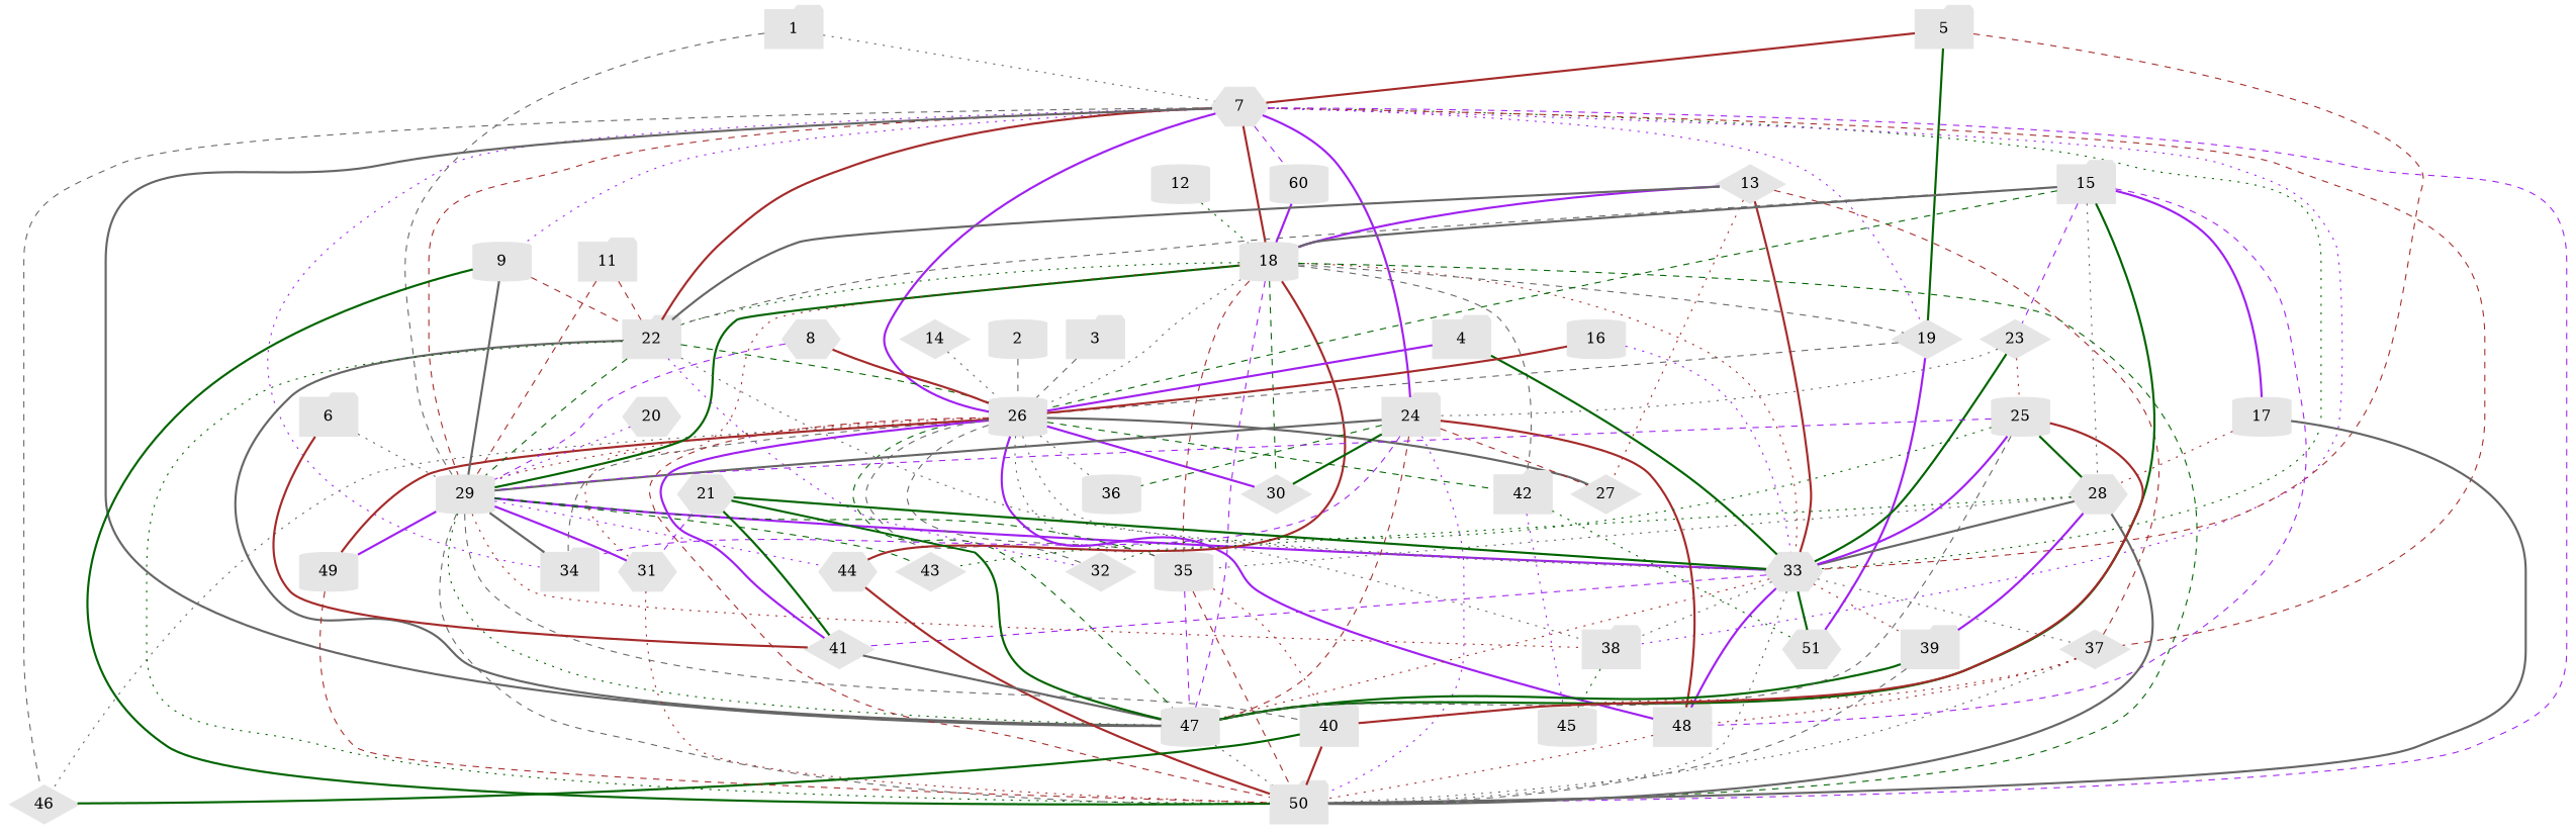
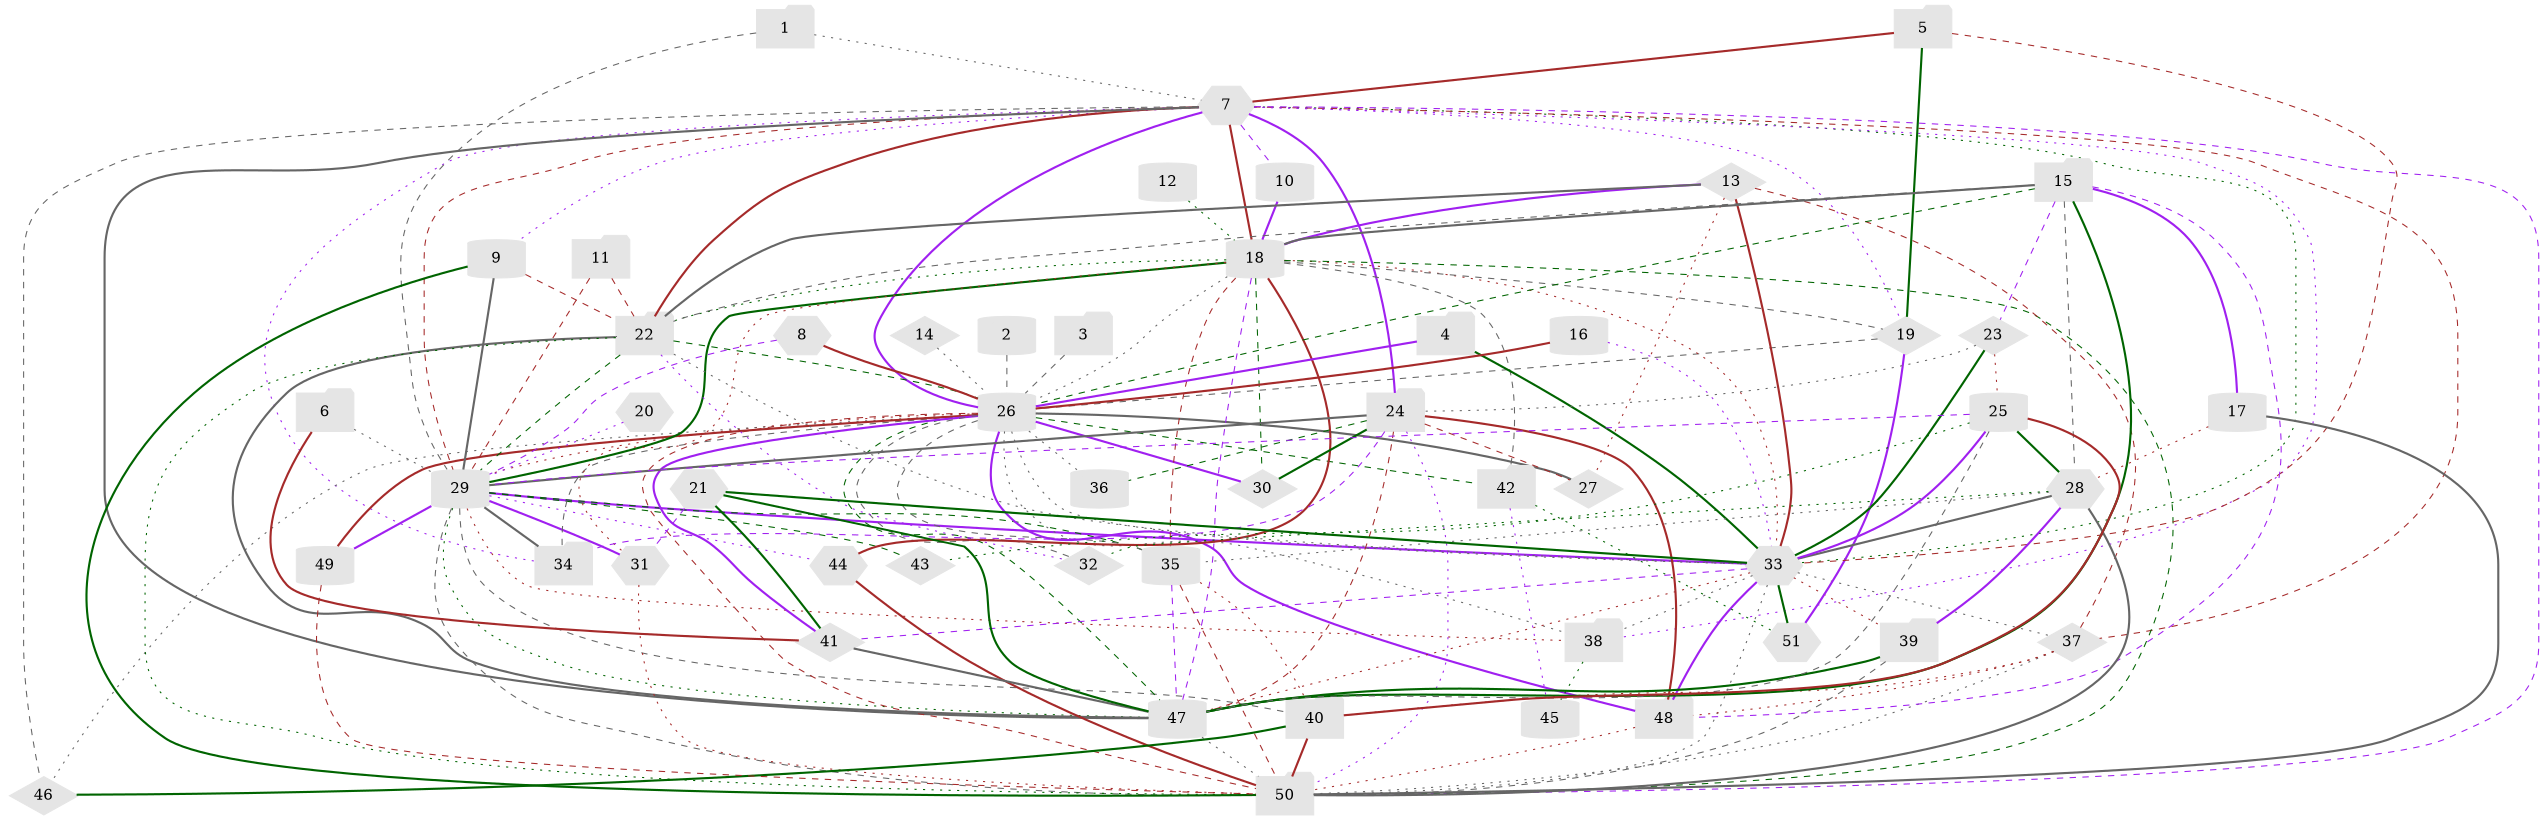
  graph {
    node [color=gray90 shape=folder style=filled]
    edge [color=gray40 style=bold weight=1.0]
    7 [shape=hexagon]
    1
    29 [shape=cylinder]
    26 [shape=cylinder]
    33 [shape=hexagon]
    19 [shape=diamond]
    9 [shape=cylinder]
-   10 [shape=cylinder label=60]
+   10 [shape=cylinder]
    18 [shape=cylinder]
    22
    24
    34
    37 [shape=diamond]
    38
    46 [shape=diamond]
    47 [shape=cylinder]
    50
    31 [shape=hexagon]
    35 [shape=cylinder]
    44 [shape=hexagon]
    40
    43 [shape=diamond]
    49 [shape=cylinder]
    2 [shape=cylinder]
    41 [shape=diamond]
    27 [shape=diamond]
    48
    30 [shape=diamond]
    42
    32 [shape=diamond]
    36 [shape=cylinder]
    3
    4
    51 [shape=hexagon]
    39
    5
    6
    45 [shape=cylinder]
    8 [shape=hexagon]
    11
    12 [shape=cylinder]
    13 [shape=diamond]
    14 [shape=diamond]
    15
    17 [shape=cylinder]
    23 [shape=diamond]
    28 [shape=hexagon]
    25 [shape=cylinder]
    16 [shape=cylinder]
    20 [shape=hexagon]
    21 [shape=hexagon]
    7 -- 29 [color=brown style=dashed weight=2.0]
    7 -- 26 [color=purple weight=2.0]
    7 -- 33 [color=darkgreen style=dotted weight=4.0]
    7 -- 19 [color=purple style=dotted]
    7 -- 9 [color=purple style=dotted]
    7 -- 10 [color=purple style=dashed]
    7 -- 18 [color=brown weight=2.0]
    7 -- 22 [color=brown weight=3.0]
    7 -- 24 [color=purple]
    7 -- 34 [color=purple style=dotted]
    7 -- 37 [color=brown style=dashed]
    7 -- 38 [color=purple style=dotted]
    7 -- 46 [style=dashed weight=2.0]
    7 -- 47 [weight=3.0]
    7 -- 50 [color=purple style=dashed weight=4.0]
    1 -- 7 [style=dotted]
    1 -- 29 [style=dashed]
    29 -- 33 [color=purple weight=2.0]
    29 -- 34
    29 -- 38 [color=brown style=dotted]
    29 -- 47 [color=darkgreen style=dotted]
    29 -- 50 [style=dashed weight=3.0]
    29 -- 31 [color=purple weight=2.0]
    29 -- 35 [color=darkgreen style=dashed]
    29 -- 44 [color=purple style=dotted]
    29 -- 40 [style=dashed]
    29 -- 43 [color=darkgreen style=dashed]
    29 -- 49 [color=purple]
    26 -- 29 [color=brown style=dotted]
    26 -- 33 [style=dotted weight=2.0]
    26 -- 34 [style=dashed]
    26 -- 38 [style=dotted]
    26 -- 46 [style=dotted]
    26 -- 47 [color=darkgreen style=dashed weight=2.0]
    26 -- 50 [color=brown style=dashed weight=2.0]
    26 -- 35 [style=dashed]
    26 -- 49 [color=brown]
    26 -- 41 [color=purple]
    26 -- 27
    26 -- 48 [color=purple]
    26 -- 30 [color=purple]
    26 -- 42 [color=darkgreen style=dashed]
    26 -- 32 [style=dashed]
    26 -- 36 [style=dotted]
    33 -- 37 [style=dotted]
    33 -- 38 [style=dotted]
    33 -- 47 [color=brown style=dotted weight=3.0]
    33 -- 50 [style=dotted weight=2.0]
    33 -- 41 [color=purple style=dashed weight=2.0]
    33 -- 48 [color=purple]
    33 -- 51 [color=darkgreen]
    33 -- 39 [color=brown style=dotted weight=2.0]
    19 -- 26 [style=dashed]
    19 -- 51 [color=purple]
    9 -- 29
    9 -- 22 [color=brown style=dashed]
    9 -- 50 [color=darkgreen]
    10 -- 18 [color=purple]
    18 -- 29 [color=darkgreen]
    18 -- 26 [style=dotted]
    18 -- 33 [color=brown style=dotted weight=4.0]
    18 -- 19 [style=dashed]
    18 -- 22 [color=darkgreen style=dotted]
    18 -- 47 [color=purple style=dashed]
    18 -- 50 [color=darkgreen style=dashed]
    18 -- 31 [color=brown style=dotted]
    18 -- 35 [color=brown style=dashed]
    18 -- 44 [color=brown]
    18 -- 30 [color=darkgreen style=dashed]
    18 -- 42 [style=dashed]
    22 -- 29 [color=darkgreen style=dashed]
    22 -- 26 [color=darkgreen style=dashed]
    22 -- 33 [style=dotted weight=2.0]
    22 -- 47
    22 -- 50 [color=darkgreen style=dotted weight=2.0]
    22 -- 32 [color=purple style=dotted]
    24 -- 29
    24 -- 34 [color=purple style=dashed]
    24 -- 47 [color=brown style=dashed]
    24 -- 50 [color=purple style=dotted]
    24 -- 27 [color=brown style=dashed]
    24 -- 48 [color=brown]
    24 -- 30 [color=darkgreen]
    24 -- 36 [color=darkgreen style=dashed]
    37 -- 50 [style=dotted]
    37 -- 40 [color=brown style=dotted]
    37 -- 48 [color=brown style=dotted]
    38 -- 45 [color=darkgreen style=dotted]
    47 -- 50 [style=dotted weight=2.0]
    31 -- 50 [color=brown style=dotted]
    35 -- 47 [color=purple style=dashed]
    35 -- 50 [color=brown style=dashed]
    35 -- 40 [color=brown style=dotted]
    44 -- 50 [color=brown]
    40 -- 46 [color=darkgreen]
    40 -- 50 [color=brown]
    49 -- 50 [color=brown style=dashed]
    2 -- 26 [style=dashed]
    41 -- 47
    48 -- 50 [color=brown style=dotted]
    42 -- 51 [color=darkgreen style=dotted]
    42 -- 45 [color=purple style=dotted]
    3 -- 26 [style=dashed]
    4 -- 26 [color=purple]
    4 -- 33 [color=darkgreen]
    39 -- 47 [color=darkgreen]
    39 -- 50 [style=dashed]
    5 -- 7 [color=brown]
    5 -- 33 [color=brown style=dashed]
    5 -- 19 [color=darkgreen]
    6 -- 29 [style=dotted]
    6 -- 41 [color=brown]
    8 -- 29 [color=purple style=dashed]
    8 -- 26 [color=brown]
    11 -- 29 [color=brown style=dashed]
    11 -- 22 [color=brown style=dashed]
    12 -- 18 [color=darkgreen style=dotted]
    13 -- 33 [color=brown weight=2.0]
    13 -- 18 [color=purple]
    13 -- 22
    13 -- 37 [color=brown style=dashed]
    13 -- 27 [color=brown style=dotted]
    14 -- 26 [style=dotted]
    15 -- 26 [color=darkgreen style=dashed]
    15 -- 18
    15 -- 22 [style=dashed]
    15 -- 47 [color=darkgreen]
    15 -- 48 [color=purple style=dashed]
    15 -- 17 [color=purple]
    15 -- 23 [color=purple style=dashed]
-   15 -- 28 [style=dotted]
+   15 -- 28 [style=dashed]
    17 -- 50
    17 -- 28 [color=brown style=dotted]
    23 -- 33 [color=darkgreen]
    23 -- 24 [style=dotted]
    23 -- 25 [color=brown style=dotted]
    28 -- 33
    28 -- 50
    28 -- 35 [style=dotted]
    28 -- 32 [color=darkgreen style=dotted]
    28 -- 39 [color=purple]
    25 -- 29 [color=purple style=dashed weight=2.0]
    25 -- 33 [color=purple]
    25 -- 47 [style=dashed]
    25 -- 40 [color=brown]
    25 -- 43 [color=darkgreen style=dotted]
    25 -- 28 [color=darkgreen]
    16 -- 26 [color=brown]
    16 -- 33 [color=purple style=dotted]
    20 -- 29 [color=purple style=dotted]
    21 -- 33 [color=darkgreen weight=2.0]
    21 -- 47 [color=darkgreen]
    21 -- 31 [color=purple style=dashed]
    21 -- 41 [color=darkgreen]
  }
